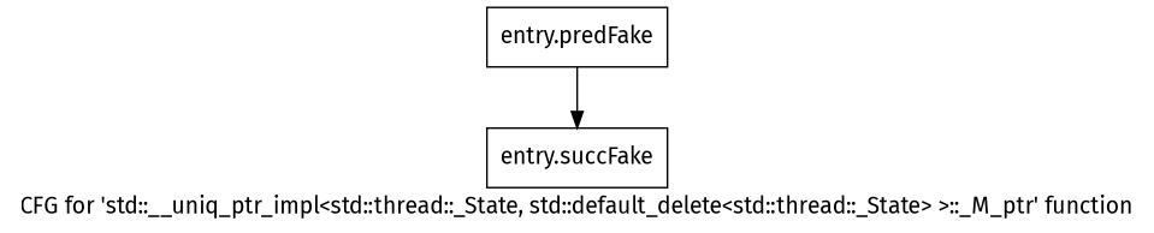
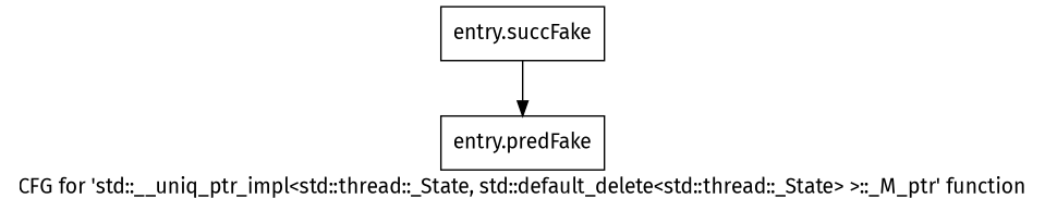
  digraph {
    label="CFG for 'std::__uniq_ptr_impl\<std::thread::_State, std::default_delete\<std::thread::_State\> \>::_M_ptr' function"
    fontname="Fira Sans"
    node [shape=record fontname="Fira Sans"]
    n1 [label="{entry.predFake}"]
    n2 [filename="/tools/Xilinx/Vitis_HLS/2023.1/tps/lnx64/gcc-8.3.0/lib/gcc/x86_64-pc-linux-gnu/8.3.0/../../../../include/c++/8.3.0/bits/unique_ptr.h" label="{entry.succFake}" linenumber=149]
-   n1 -> n2 [execusionnum=2 filename="/tools/Xilinx/Vitis_HLS/2023.1/tps/lnx64/gcc-8.3.0/lib/gcc/x86_64-pc-linux-gnu/8.3.0/../../../../include/c++/8.3.0/bits/unique_ptr.h" fontname="Fira Sans"]
+   n2 -> n1 [execusionnum=2 filename="/tools/Xilinx/Vitis_HLS/2023.1/tps/lnx64/gcc-8.3.0/lib/gcc/x86_64-pc-linux-gnu/8.3.0/../../../../include/c++/8.3.0/bits/unique_ptr.h" fontname="Fira Sans"]
  }
